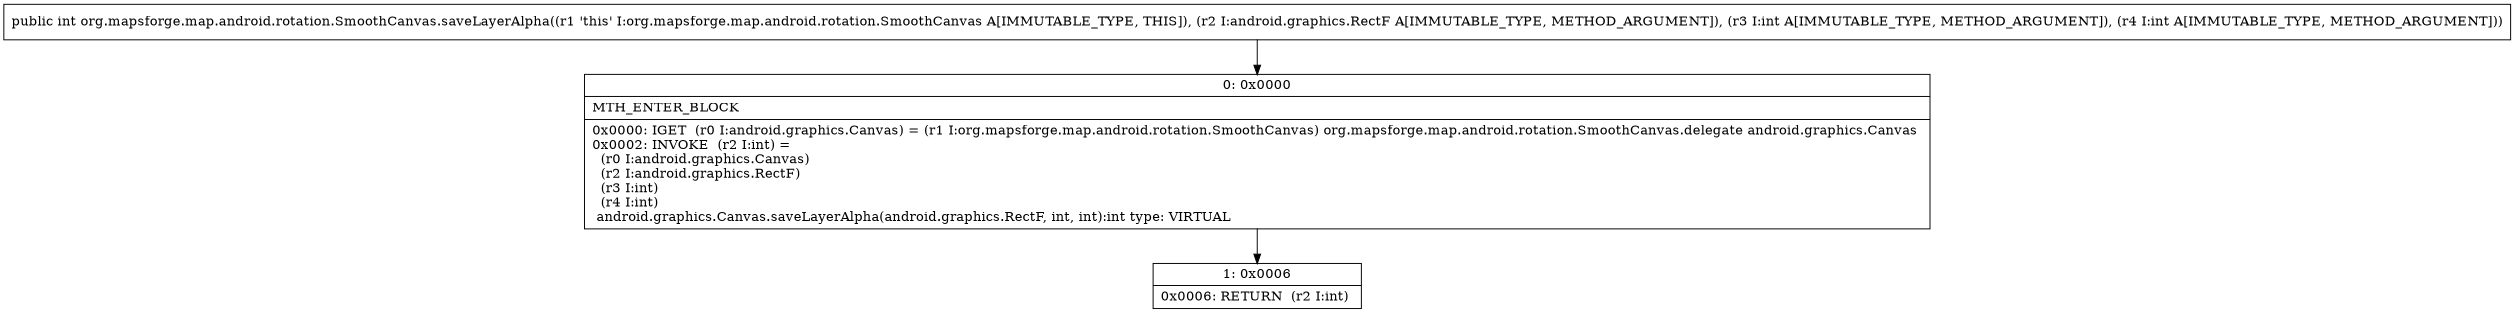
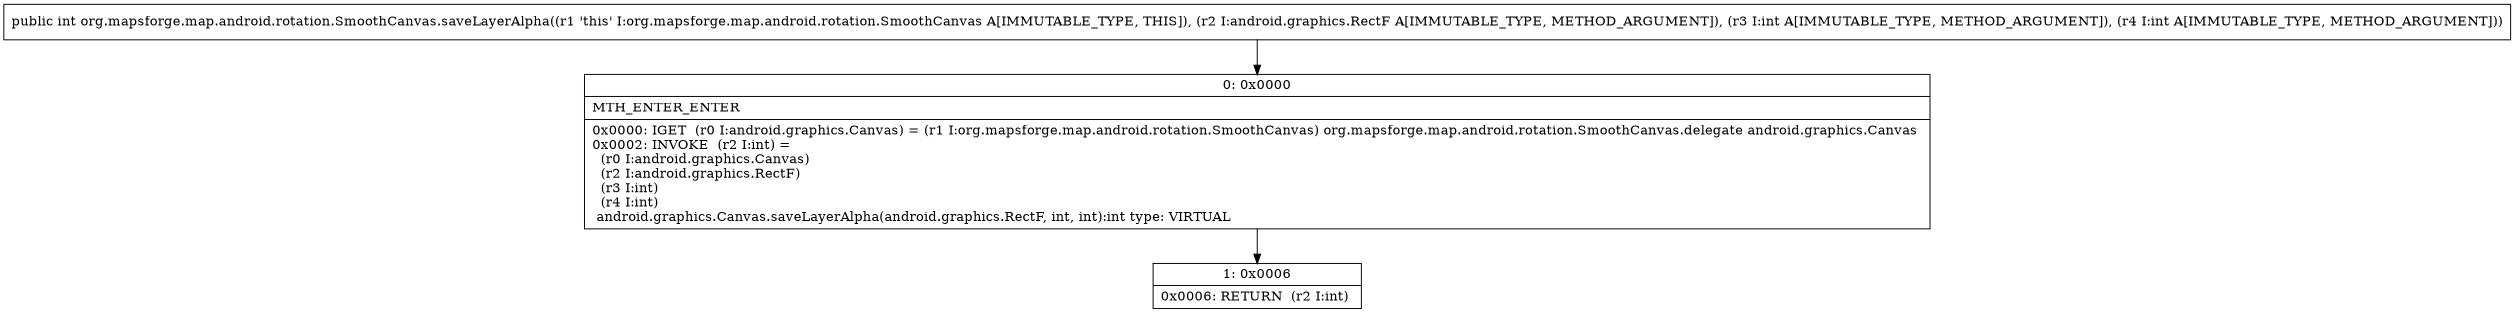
  digraph {
    node [shape=record]
-   n1 [label="{0\:\ 0x0000|MTH_ENTER_BLOCK\l|0x0000: IGET  (r0 I:android.graphics.Canvas) = (r1 I:org.mapsforge.map.android.rotation.SmoothCanvas) org.mapsforge.map.android.rotation.SmoothCanvas.delegate android.graphics.Canvas \l0x0002: INVOKE  (r2 I:int) = \l  (r0 I:android.graphics.Canvas)\l  (r2 I:android.graphics.RectF)\l  (r3 I:int)\l  (r4 I:int)\l android.graphics.Canvas.saveLayerAlpha(android.graphics.RectF, int, int):int type: VIRTUAL \l}"]
+   n1 [label="{0\:\ 0x0000|MTH_ENTER_ENTER\l|0x0000: IGET  (r0 I:android.graphics.Canvas) = (r1 I:org.mapsforge.map.android.rotation.SmoothCanvas) org.mapsforge.map.android.rotation.SmoothCanvas.delegate android.graphics.Canvas \l0x0002: INVOKE  (r2 I:int) = \l  (r0 I:android.graphics.Canvas)\l  (r2 I:android.graphics.RectF)\l  (r3 I:int)\l  (r4 I:int)\l android.graphics.Canvas.saveLayerAlpha(android.graphics.RectF, int, int):int type: VIRTUAL \l}"]
    n2 [label="{1\:\ 0x0006|0x0006: RETURN  (r2 I:int) \l}"]
    n3 [label="{public int org.mapsforge.map.android.rotation.SmoothCanvas.saveLayerAlpha((r1 'this' I:org.mapsforge.map.android.rotation.SmoothCanvas A[IMMUTABLE_TYPE, THIS]), (r2 I:android.graphics.RectF A[IMMUTABLE_TYPE, METHOD_ARGUMENT]), (r3 I:int A[IMMUTABLE_TYPE, METHOD_ARGUMENT]), (r4 I:int A[IMMUTABLE_TYPE, METHOD_ARGUMENT])) }"]
    n1 -> n2
    n3 -> n1
  }
